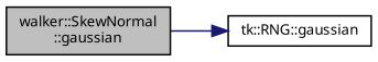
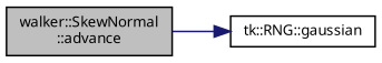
  digraph {
    rankdir=LR
    node [color=black fontname="sans-serif" fontsize=9 shape=record]
-   n1 [fillcolor=grey75 fontcolor=black height=0.2 label="walker::SkewNormal\l::gaussian" style=filled width=0.4]
+   n1 [fillcolor=grey75 fontcolor=black height=0.2 label="walker::SkewNormal\l::advance" style=filled width=0.4]
    n2 [height=0.2 label="tk::RNG::gaussian" width=0.4]
    n1 -> n2 [color=midnightblue fontname="sans-serif" fontsize=9 labelfontname="sans-serif" labelfontsize=9 style=solid]
  }
